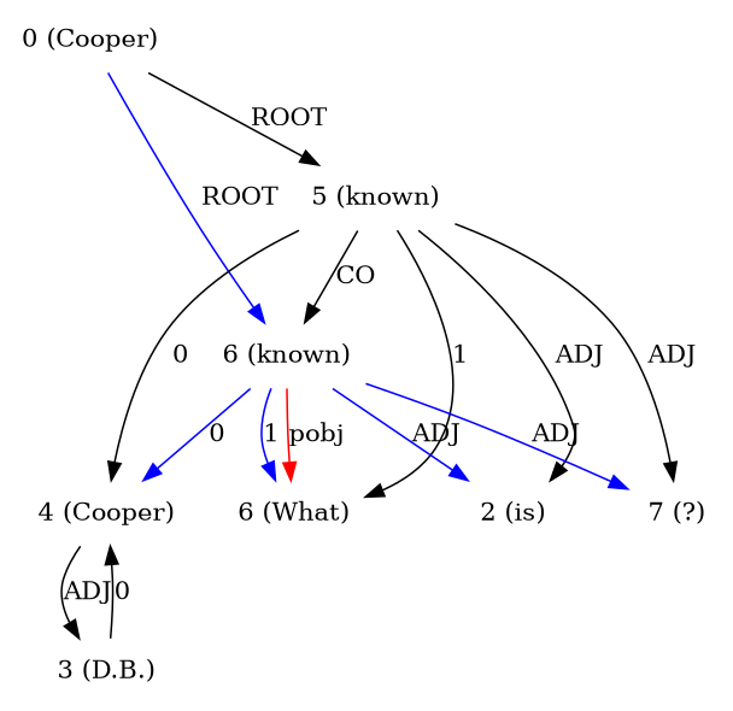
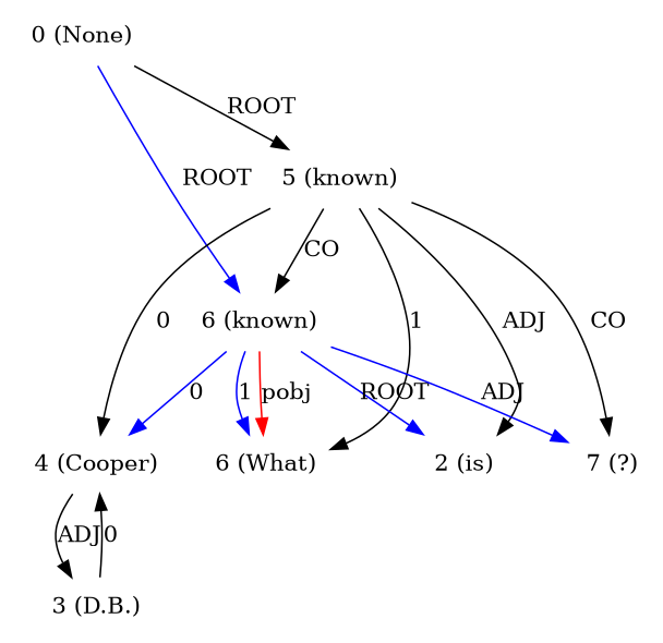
  digraph {
    node [shape=plaintext]
    edge [dir=forward]
-   n1 [label="0 (Cooper)"]
+   n1 [label="0 (None)"]
    n2 [label="5 (known)"]
    n3 [label="6 (known)"]
    n4 [label="6 (What)"]
    n5 [label="2 (is)"]
    n6 [label="4 (Cooper)"]
    n7 [label="7 (?)"]
    n8 [label="3 (D.B.)"]
    n1 -> n2 [label=ROOT]
    n1 -> n3 [color=blue label=ROOT]
    n2 -> n3 [label=CO]
    n2 -> n4 [label=1]
    n2 -> n5 [label=ADJ]
    n2 -> n6 [label=0]
-   n2 -> n7 [label=ADJ]
+   n2 -> n7 [label=CO]
    n3 -> n4 [color=red label=pobj]
    n3 -> n4 [color=blue label=1]
-   n3 -> n5 [color=blue label=ADJ]
+   n3 -> n5 [color=blue label=ROOT]
    n3 -> n6 [color=blue label=0]
    n3 -> n7 [color=blue label=ADJ]
    n6 -> n8 [label=ADJ]
    n8 -> n6 [color=black label=0]
  }
